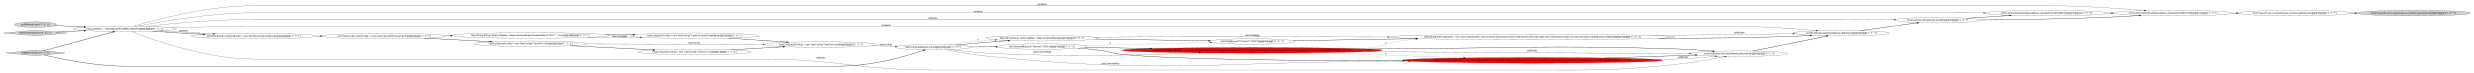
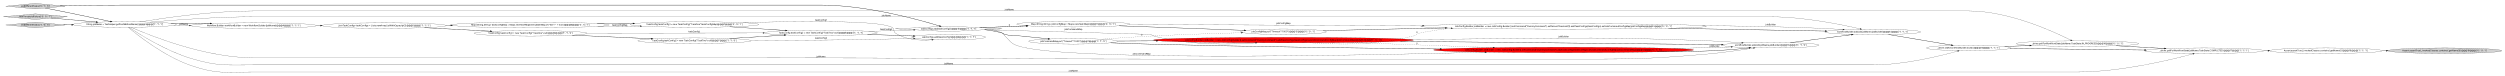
  digraph {
    fontname=Inter
    rankdir=LR
    node [fillcolor=white fontname=Inter shape=ellipse style=filled]
    edge [fontname=Inter style=bold]
    n1 [label="_driver.start(workflowBuilder.build())@@@15@@@['1', '1', '1']"]
    n2 [label="_driver.pollForWorkflowState(jobName,TaskState.COMPLETED)@@@17@@@['1', '1', '1']"]
    n3 [label="_driver.pollForWorkflowState(jobName,TaskState.IN_PROGRESS)@@@16@@@['0', '0', '1']"]
    n4 [label="Assert.assertTrue(_invokedClasses.contains(.getName()))@@@18@@@['1', '1', '1']"]
    n5 [fillcolor=lightgray label="Assert.assertTrue(_invokedClasses.contains(.getName()))@@@19@@@['0', '0', '1']"]
    n6 [label="jobConfigMap.put(\"Timeout\",\"1000\")@@@12@@@['0', '0', '1']"]
    n7 [label="JobConfig.Builder jobBuilder = new JobConfig.Builder().setCommand(\"DummyCommand\").setFailureThreshold(1).addTaskConfigs(taskConfigs).setJobCommandConfigMap(jobConfigMap)@@@13@@@['0', '0', '1']"]
    n8 [label="workflowBuilder.addJob(jobName,jobBuilder)@@@14@@@['1', '1', '1']"]
    n9 [label="Workflow.Builder workflowBuilder = new Workflow.Builder(jobName)@@@4@@@['1', '1', '1']"]
    n10 [label="List<TaskConfig> taskConfigs = Lists.newArrayListWithCapacity(2)@@@5@@@['1', '1', '1']"]
    n11 [label="Map<String,String> taskConfigMap = Maps.newHashMap(ImmutableMap.of(\"fail\",\"\" + true))@@@6@@@['0', '0', '1']"]
    n12 [label="TaskConfig taskConfig1 = new TaskConfig(\"TaskOne\",null)@@@6@@@['1', '1', '0']"]
    n13 [label="workflowBuilder.addJob(jobName,jobBuilder)@@@13@@@['1', '1', '0']"]
    n14 [fillcolor=lightgray label="testDifferentTasks['0', '1', '0']" shape=diamond]
    n15 [label="String jobName = TestHelper.getTestMethodName()@@@3@@@['1', '1', '1']"]
-   n16 [label="taskConfigs.add(taskConfig2)@@@10@@@['1', '1', '1']"]
+   n16 [label="taskConfigs.add(taskConfig2)@@@10@@@['1', '1', '1']" shape=diamond]
    n17 [label="jobCommandMap.put(\"Timeout\",\"1000\")@@@11@@@['1', '1', '0']"]
    n18 [fillcolor=red label="JobConfig.Builder jobBuilder = new JobConfig.Builder().setCommand(\"DummyCommand\").addTaskConfigs(taskConfigs).setJobCommandConfigMap(jobCommandMap)@@@12@@@['1', '0', '0']"]
    n19 [fillcolor=red label="JobConfig.Builder jobBuilder = new JobConfig.Builder().setCommand(\"DummyCommand\").addTaskConfigs(taskConfigs).setJobCommandConfigMap(jobCommandMap)@@@12@@@['0', '1', '0']"]
    n20 [label="Map<String,String> jobConfigMap = Maps.newHashMap()@@@11@@@['0', '0', '1']"]
    n21 [label="TaskConfig taskConfig2 = new TaskConfig(\"TaskTwo\",null)@@@8@@@['1', '1', '1']"]
+   n22 [label="taskConfigs.add(taskConfig1)@@@9@@@['1', '1', '1']"]
    n23 [label="TaskConfig taskConfig1 = new TaskConfig(\"TaskOne\",taskConfigMap)@@@7@@@['0', '0', '1']"]
-   n24 [fillcolor=lightgray label="testDifferentTasks['1', '0', '0']"]
+   n24 [fillcolor=lightgray label="testDifferentTasks['1', '0', '0']" shape=diamond]
    n25 [label="TaskConfig taskConfig2 = new TaskConfig(\"TaskTwo\",null)@@@7@@@['1', '1', '0']"]
    n26 [fillcolor=lightgray label="testThresholdFailure['0', '0', '1']" shape=diamond]
    n1 -> n2
    n1 -> n3
    n2 -> n4
    n3 -> n2
    n4 -> n5
    n6 -> n7
    n7 -> n8
    n7 -> n8 [label=jobBuilder style=solid]
    n8 -> n1
    n9 -> n10
    n10 -> n11
    n10 -> n12
    n11 -> n23
    n11 -> n23 [label=taskConfigMap style=solid]
    n12 -> n21 [label=taskConfig1 style=solid]
    n12 -> n25
    n13 -> n8
    n14 -> n15
    n14 -> n16
    n15 -> n1 [label=jobName style=solid]
    n15 -> n2 [label=jobName style=solid]
    n15 -> n3 [label=jobName style=solid]
    n15 -> n8 [label=jobName style=solid]
    n15 -> n9 [label=jobName style=solid]
    n15 -> n9
    n15 -> n13 [label=jobName style=solid]
    n16 -> n17
    n16 -> n18 [label=jobCommandMap style=solid]
    n16 -> n19 [label=jobCommandMap style=solid]
    n16 -> n20
    n16 -> n20 [label=0 style=dashed]
    n17 -> n6 [label=0 style=dashed]
    n17 -> n18
    n17 -> n19
    n18 -> n7 [label=0 style=dashed]
    n18 -> n13
    n18 -> n13 [label=jobBuilder style=solid]
    n18 -> n19 [label=0 style=dashed]
    n19 -> n13
    n19 -> n13 [label=jobBuilder style=solid]
    n20 -> n6
    n20 -> n7 [label=jobConfigMap style=solid]
    n21 -> n16 [label=taskConfig2 style=solid]
+   n21 -> n22
    n23 -> n21
+   n23 -> n22 [label=taskConfig1 style=solid]
    n24 -> n15
    n25 -> n21
+   n25 -> n22 [label=taskConfig2 style=solid]
    n26 -> n15
  }
